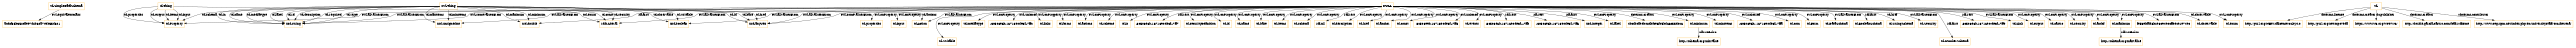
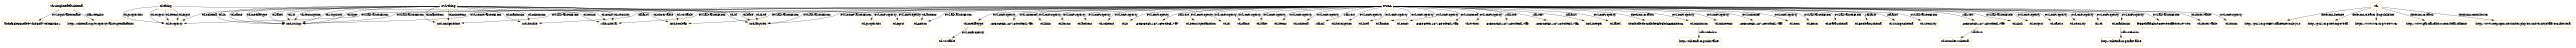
  digraph {
    rankdir=TB
    node [color=orange shape=rectangle]
    "td:SimpleDataSchema"
    acdcf35b352caee7d2b32a749b55d321
+   "http://schema.org/PropertyValueSpecification"
    "td:Thing"
    "td:Property"
    "td:Action"
    NULL
    "td:Form"
    "td:DataSchema"
    "td:BooleanSchema"
    "td:StringSchema"
    "td:Security"
    "td:NumberSchema"
    "td:Link"
    "td:output"
    "xsd:anyURI"
    n17 [label="td:castro"]
    "td:security"
    "xsd:boolean"
-   "td:rel" [label="td:acdcf"]
+   "td:rel"
    "td:maximum"
    fe53ebfad6b293c9490cffeec91e749c
    "td:observable"
    "td:enum"
    "xsd:string"
    "td:properties"
    "td:input"
    "td:writable"
    "-3c508e6b:1671690de3f:-7ffc"
    "td:links"
    "td:forms"
    "td:actions"
    "td:scheme"
    "td:in"
    "-3c508e6b:1671690de3f:-7ff7"
    "td:securityDefinition"
    "td:id"
    "td:name"
    "td:base"
    "td:items"
    "td:schema"
    "rdf:nil"
    "td:description"
    "xsd:unsignedInt"
    "td:href"
    "td:anchor"
    "td:const"
    "-3c508e6b:1671690de3f:-7ff9"
    "td:mediaType"
    n50 [label="-3c508e9b:1671690de3f:-7ff8"]
    "td:events"
    "xsd:double"
    "-3c508e6b:1671690de3f:-7ffb"
    "-3c508e6b:1671690de3f:-7ff6"
    "xsd:integer"
    "td:label"
    "4bcdbca9eb08dbfce6f45bd66c55d0c6"
    "rdfs:Literal"
    "td:minimum"
    "td:minItems"
    "-3c508e6b:1671690de3f:-7ffa"
    n62 [label="td:com"]
    "http://schema.org/maxValue"
    "http://schema.org/minValue"
    "td:"
    "http://purl.org/NET/rdflicense/cc-by4.0"
    "http://purl.org/net/mpoveda"
    "https://www.w3.org/WoT/WG/"
-   "http://www.garcia-castro.com/foaf.rdf#me" [label="http://double.garcia-castro.com/foaf.rdf#me"]
+   "http://www.garcia-castro.com/foaf.rdf#me"
    "http://www.oeg-upm.net/index.php/en/universitystaff/402-fserena/"
    "owl:Thing"
    "td:SimpleDataSchema" -> acdcf35b352caee7d2b32a749b55d321 [label="owl:equivalentClass"]
+   "td:SimpleDataSchema" -> "http://schema.org/PropertyValueSpecification" [label="rdfs:seeAlso"]
    "td:Thing" -> "td:Property" [label="td:items"]
    "td:Thing" -> "td:Property" [label="td:input"]
    "td:Thing" -> "td:Property" [label="td:properties"]
    "td:Thing" -> "td:Property" [label="td:output"]
    "td:Thing" -> "td:Action" [label="td:actions"]
    NULL -> "td:Property" [label="owl:allValuesFrom"]
    NULL -> "td:Action" [label="owl:allValuesFrom"]
-   NULL -> "td:Form" [label="owl:onProperty"]
+   NULL -> "td:Form" [label="owl:allValuesFrom"]
    NULL -> "td:DataSchema" [label="owl:allValuesFrom"]
    NULL -> "td:BooleanSchema" [label="rdf:first"]
-   NULL -> "td:StringSchema" [label="td:href"]
+   NULL -> "td:StringSchema" [label="rdf:first"]
    NULL -> "td:Security" [label="owl:allValuesFrom"]
-   NULL -> "td:NumberSchema" [label="rdf:first"]
+   "-3c508e6b:1671690de3f:-7ff9" -> "td:NumberSchema" [label="rdf:first"]
    NULL -> "td:Link" [label="owl:allValuesFrom"]
    NULL -> "td:output" [label="owl:onProperty"]
    NULL -> "xsd:anyURI" [label="owl:someValuesFrom"]
    NULL -> "xsd:anyURI" [label="owl:allValuesFrom"]
    NULL -> n17 [label="owl:onProperty"]
    NULL -> "td:security" [label="owl:onProperty"]
    NULL -> "xsd:boolean" [label="owl:allValuesFrom"]
    NULL -> "td:rel" [label="owl:onProperty"]
    NULL -> "td:maximum" [label="owl:onProperty"]
    NULL -> fe53ebfad6b293c9490cffeec91e749c [label="owl:allValuesFrom"]
    NULL -> "td:observable" [label="td:observable"]
    NULL -> "td:enum" [label="owl:onProperty"]
    NULL -> "xsd:string" [label="owl:allValuesFrom"]
    NULL -> "xsd:string" [label="owl:someValuesFrom"]
    NULL -> "td:properties" [label="owl:onProperty"]
    NULL -> "td:input" [label="owl:onProperty"]
-   NULL -> "td:writable" [label="owl:onProperty"]
+   "td:mediaType" -> "td:writable" [label="owl:onProperty"]
    NULL -> "-3c508e6b:1671690de3f:-7ffc" [label="owl:unionOf"]
    NULL -> "td:links" [label="owl:onProperty"]
    NULL -> "td:forms" [label="owl:onProperty"]
    NULL -> "td:actions" [label="owl:onProperty"]
    NULL -> "td:scheme" [label="owl:onProperty"]
    NULL -> "td:in" [label="owl:onProperty"]
    NULL -> "-3c508e6b:1671690de3f:-7ff7" [label="rdf:rest"]
    NULL -> "td:securityDefinition" [label="owl:onProperty"]
    NULL -> "td:id" [label="owl:onProperty"]
    NULL -> "td:name" [label="owl:onProperty"]
    NULL -> "td:base" [label="owl:onProperty"]
    NULL -> "td:items" [label="owl:onProperty"]
    NULL -> "td:schema" [label="owl:onProperty"]
    NULL -> "rdf:nil" [label="rdf:rest"]
    NULL -> "td:description" [label="owl:onProperty"]
    NULL -> "xsd:unsignedInt" [label="owl:allValuesFrom"]
    NULL -> "td:href" [label="owl:onProperty"]
    NULL -> "td:anchor" [label="owl:onProperty"]
    NULL -> "td:const" [label="owl:onProperty"]
    NULL -> "-3c508e6b:1671690de3f:-7ff9" [label="rdf:rest"]
    NULL -> "td:mediaType" [label="owl:onProperty"]
    NULL -> n50 [label="owl:unionOf"]
    NULL -> "td:events" [label="owl:onProperty"]
    NULL -> "xsd:double" [label="rdf:first"]
    NULL -> "-3c508e6b:1671690de3f:-7ffb" [label="rdf:rest"]
    NULL -> "-3c508e6b:1671690de3f:-7ff6" [label="rdf:rest"]
    NULL -> "xsd:integer" [label="rdf:first"]
    NULL -> "td:label" [label="owl:onProperty"]
    NULL -> "4bcdbca9eb08dbfce6f45bd66c55d0c6" [label="dcterms:creator"]
    NULL -> "rdfs:Literal" [label="owl:allValuesFrom"]
    NULL -> "td:minimum" [label="owl:onProperty"]
    NULL -> "td:minItems" [label="owl:onProperty"]
    NULL -> "-3c508e6b:1671690de3f:-7ffa" [label="owl:unionOf"]
    NULL -> n62 [label="owl:onProperty"]
    "td:maximum" -> "http://schema.org/maxValue" [label="rdfs:seeAlso"]
    "td:minimum" -> "http://schema.org/minValue" [label="rdfs:seeAlso"]
    "td:" -> "http://purl.org/NET/rdflicense/cc-by4.0" [label="dcterms:license"]
    "td:" -> "http://purl.org/net/mpoveda" [label="dcterms:creator"]
    "td:" -> "https://www.w3.org/WoT/WG/" [label="dc:publisher"]
    "td:" -> "http://www.garcia-castro.com/foaf.rdf#me" [label="dcterms:creator"]
    "td:" -> "http://www.oeg-upm.net/index.php/en/universitystaff/402-fserena/" [label="dcterms:contributor"]
    "owl:Thing" -> "td:Property" [label="td:schema"]
    "owl:Thing" -> "xsd:anyURI" [label="td:base"]
    "owl:Thing" -> "xsd:anyURI" [label="td:href"]
    "owl:Thing" -> "xsd:anyURI" [label="td:id"]
    "owl:Thing" -> "xsd:boolean" [label="td:writable"]
    "owl:Thing" -> "xsd:boolean" [label="td:observable"]
    "owl:Thing" -> "xsd:string" [label="td:in"]
    "owl:Thing" -> "xsd:string" [label="td:name"]
    "owl:Thing" -> "xsd:string" [label="td:mediaType"]
    "owl:Thing" -> "xsd:string" [label="td:label"]
    "owl:Thing" -> "xsd:string" [label="td:rel"]
    "owl:Thing" -> "xsd:string" [label="td:description"]
    "owl:Thing" -> "xsd:string" [label="td:required"]
    "owl:Thing" -> "xsd:string" [label="td:type"]
    "owl:Thing" -> "xsd:unsignedInt" [label="td:maxItems"]
    "owl:Thing" -> "xsd:unsignedInt" [label="td:minItems"]
    "owl:Thing" -> "xsd:double" [label="td:minimum"]
    "owl:Thing" -> "xsd:double" [label="td:maximum"]
    "owl:Thing" -> "rdfs:Literal" [label="td:const"]
    "owl:Thing" -> "rdfs:Literal" [label="td:security"]
    "owl:Thing" -> "rdfs:Literal" [label="td:enum"]
  }
